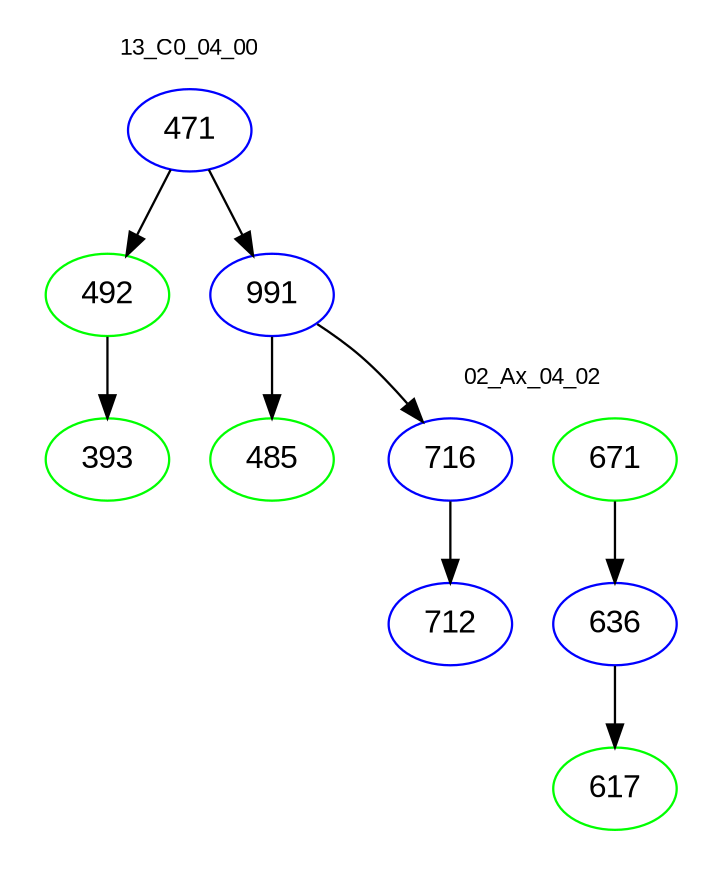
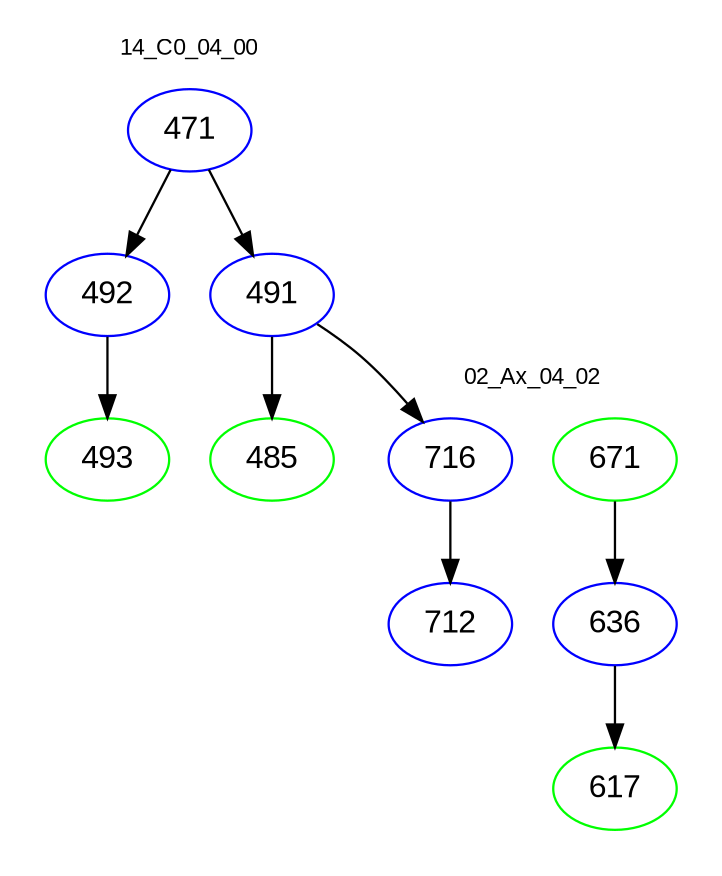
  digraph {
    fontname="Liberation Sans"
    node [color=blue fontname="Liberation Sans"]
    edge [color=black fontname="Liberation Sans"]
    n1 [color=green label=671]
    n2 [label=636]
    n3 [label=716]
    n4 [color=green label=617]
    n5 [label=712]
    n6 [label=471]
-   n7 [label=991]
-   n8 [color=green label=492]
+   n7 [label=491]
+   n8 [label=492]
    n9 [color=green label=485]
-   n10 [color=green label=393]
+   n10 [color=green label=493]
    subgraph cluster_1 {
      color=white
      fontsize=10
      label="02_Ax_04_02"
      n1
      n2
      n3
      n4
      n5
    }
    subgraph cluster_2 {
      color=white
      fontsize=10
-     label="13_C0_04_00"
+     label="14_C0_04_00"
      n6
      n7
      n8
      n9
      n10
    }
    n1 -> n2
    n2 -> n4
    n3 -> n5
    n6 -> n7
    n6 -> n8
    n7 -> n3
    n7 -> n9
    n8 -> n10
  }
